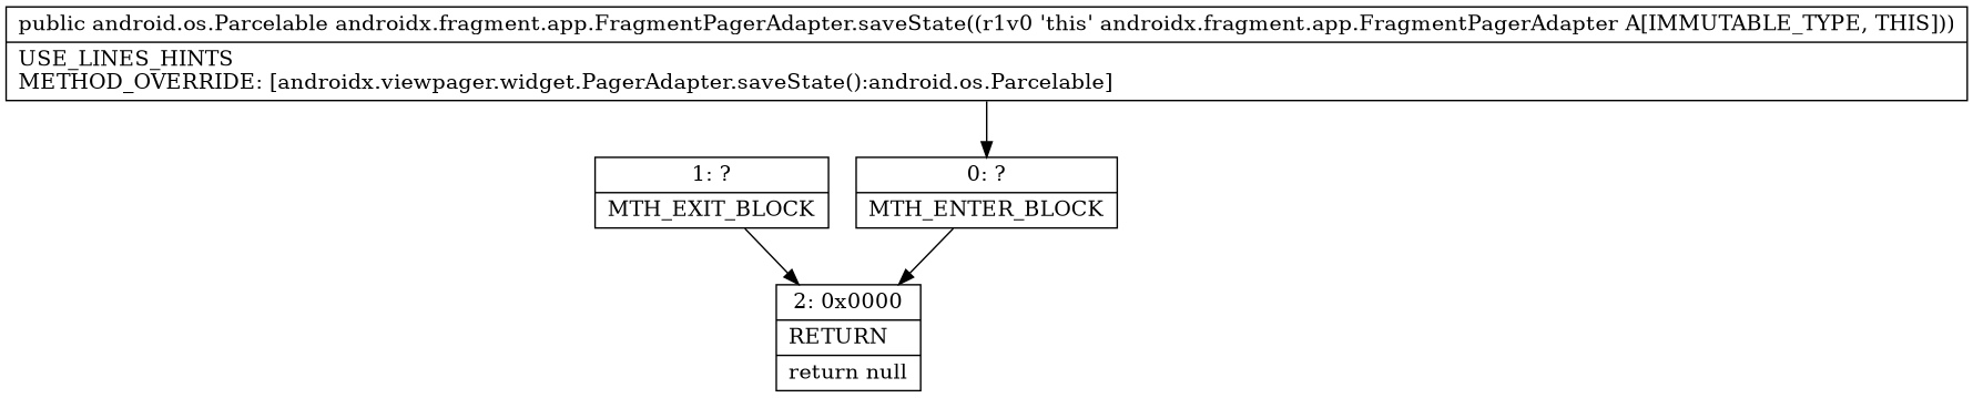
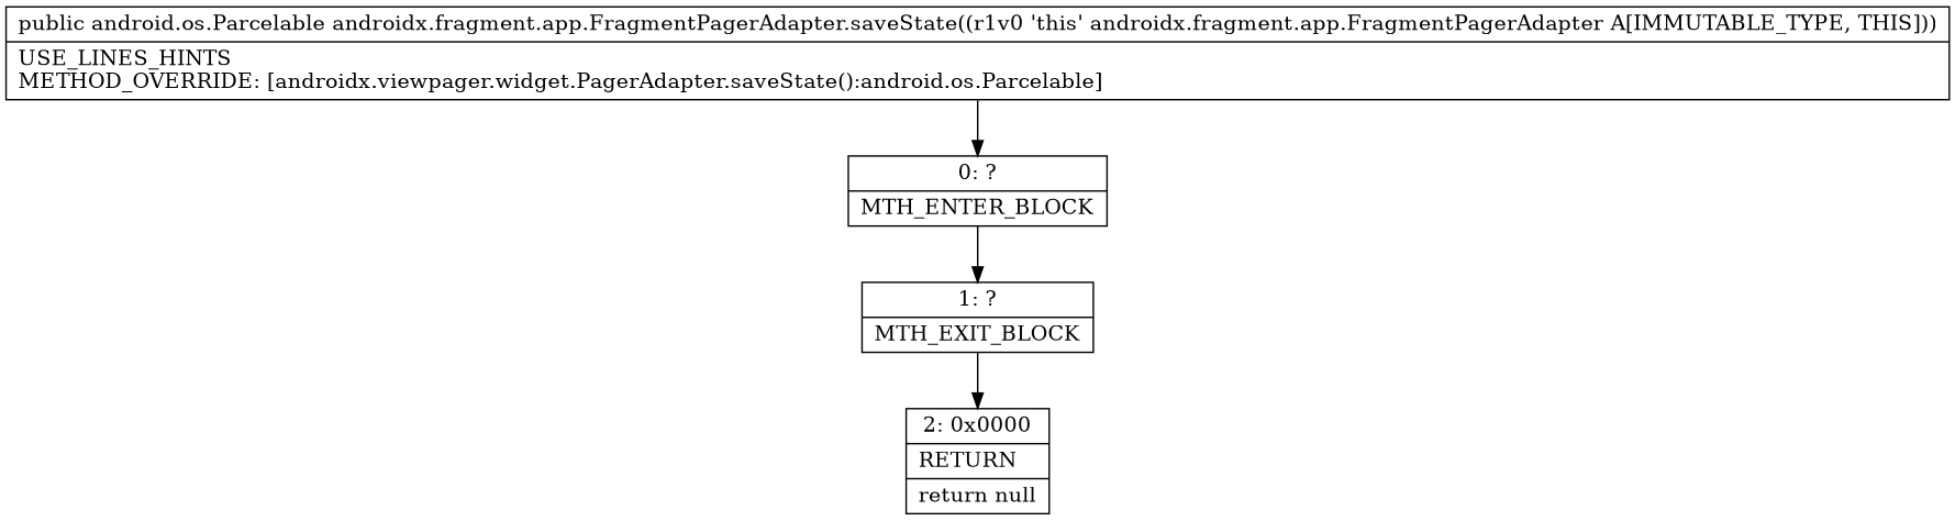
  digraph {
    node [shape=record]
    n1 [label="{0\:\ ?|MTH_ENTER_BLOCK\l}"]
    n2 [label="{2\:\ 0x0000|RETURN\l|return null\l}"]
    n3 [label="{1\:\ ?|MTH_EXIT_BLOCK\l}"]
    n4 [label="{public android.os.Parcelable androidx.fragment.app.FragmentPagerAdapter.saveState((r1v0 'this' androidx.fragment.app.FragmentPagerAdapter A[IMMUTABLE_TYPE, THIS]))  | USE_LINES_HINTS\lMETHOD_OVERRIDE: [androidx.viewpager.widget.PagerAdapter.saveState():android.os.Parcelable]\l}"]
-   n1 -> n2
+   n1 -> n3
    n3 -> n2
    n4 -> n1
  }
